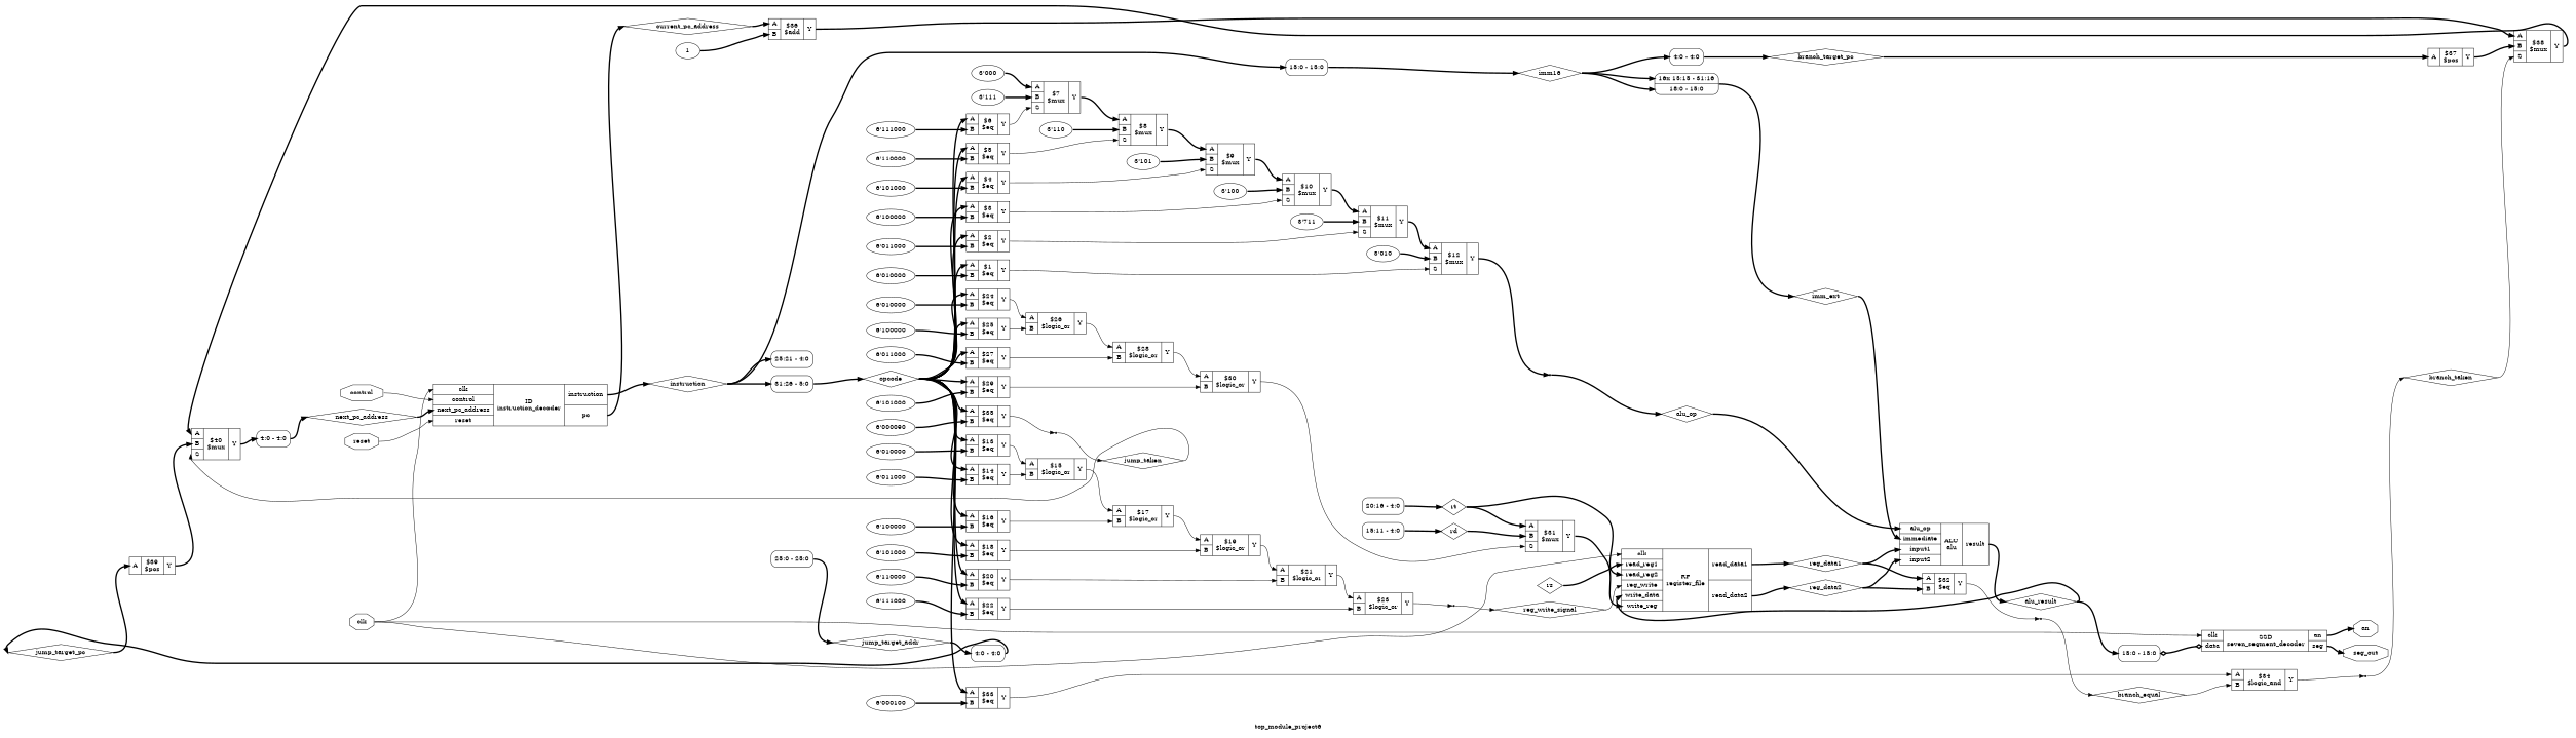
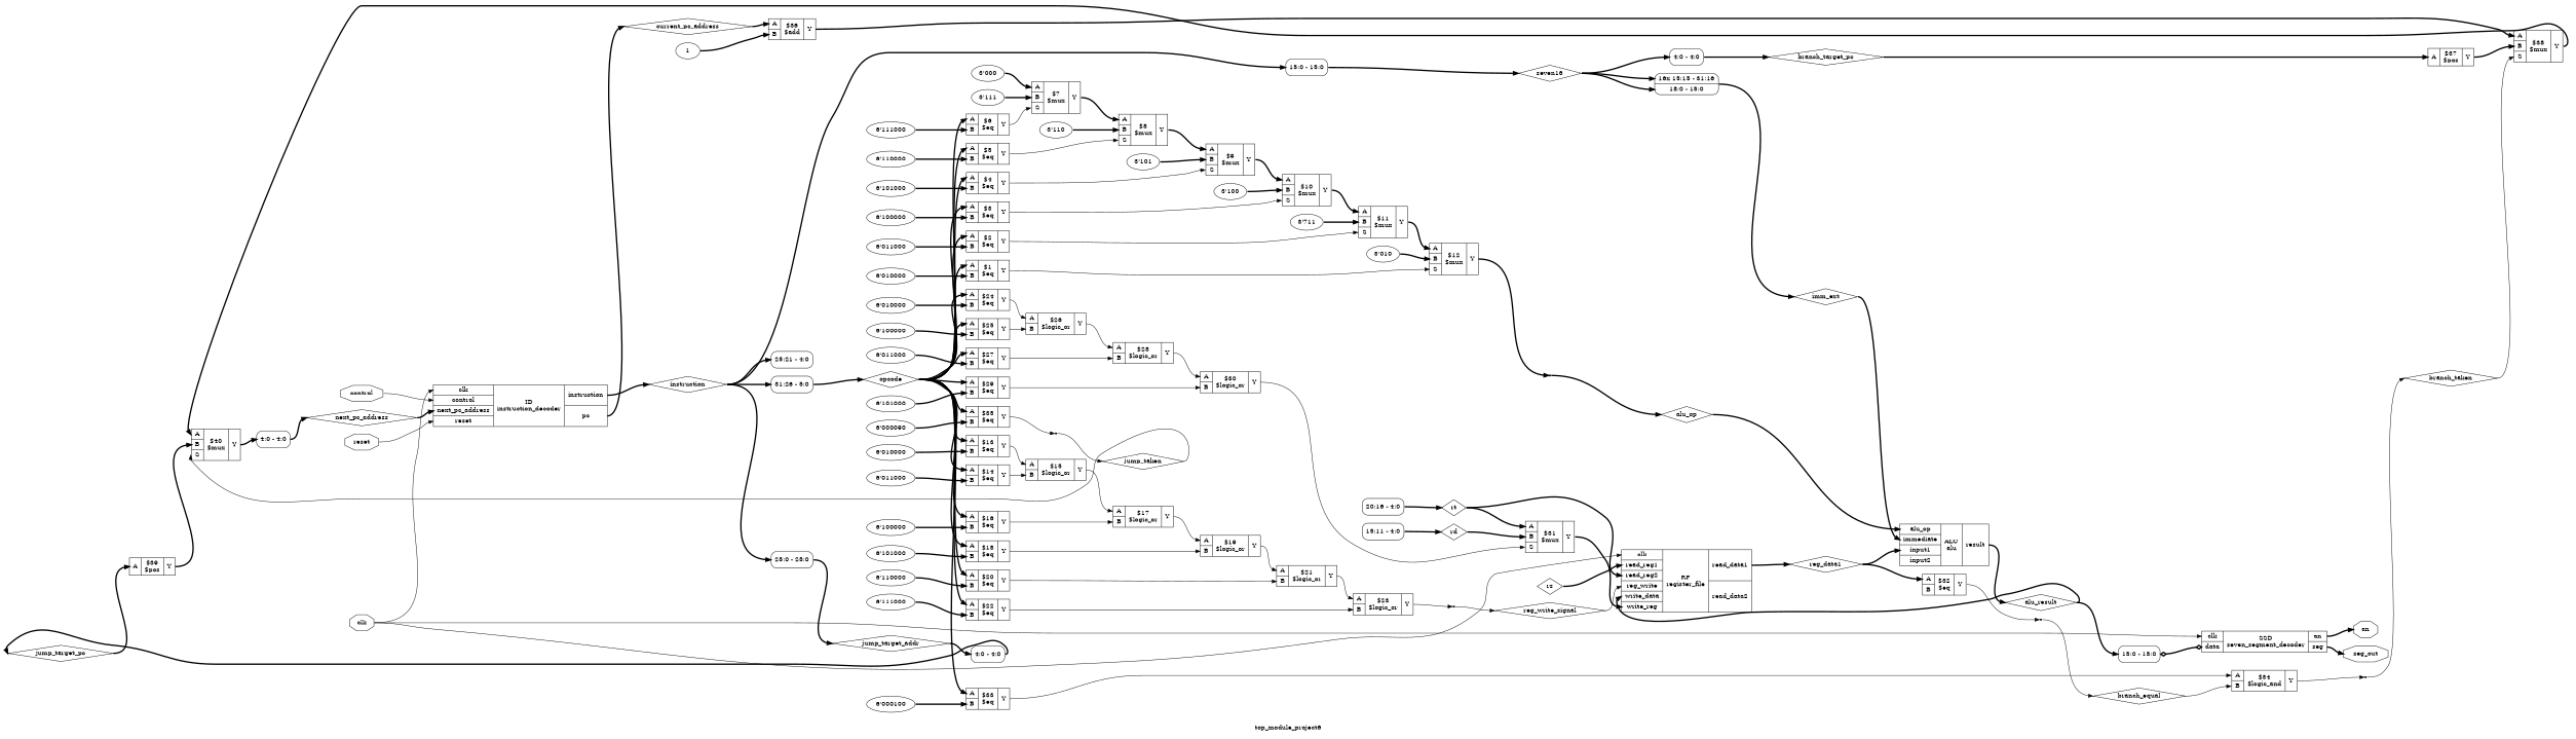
  digraph {
    label=top_module_project6
    rankdir=LR
    remincross=true
    node [shape=record]
    edge [color=black fontcolor=black headport="p69:w" style="setlinewidth(3)" tailport=e]
    n1 [color=black fontcolor=black label=jump_target_pc shape=diamond]
    n2 [label="{{<p69> A}|$39\n$pos|{<p72> Y}}"]
    n3 [label="{{<p69> A|<p70> B|<p71> S}|$40\n$mux|{<p72> Y}}"]
    n4 [color=black fontcolor=black label=branch_target_pc shape=diamond]
    n5 [label="{{<p69> A}|$37\n$pos|{<p72> Y}}"]
    n6 [label="{{<p69> A|<p70> B|<p71> S}|$38\n$mux|{<p72> Y}}"]
    n7 [color=black fontcolor=black label=jump_taken shape=diamond]
    n8 [color=black fontcolor=black label="<s0> 4:0 - 4:0 " style=rounded]
    n9 [color=black fontcolor=black label=branch_taken shape=diamond]
    n10 [color=black fontcolor=black label=branch_equal shape=diamond]
    n11 [label="{{<p69> A|<p70> B}|$34\n$logic_and|{<p72> Y}}"]
    x37 [shape=point]
    n13 [color=black fontcolor=black label=alu_result shape=diamond]
    n14 [color=black fontcolor=black label="<s0> 15:0 - 15:0 " style=rounded]
    n15 [label="{{<p65> clk|<p95> read_reg1|<p96> read_reg2|<p97> reg_write|<p98> write_data|<p99> write_reg}|RF\nregister_file|{<p100> read_data1|<p101> read_data2}}"]
    n16 [label="{{<p65> clk|<p66> data}|SSD\nseven_segment_decoder|{<p61> an|<p67> seg}}"]
-   n17 [color=black fontcolor=black label=reg_data2 shape=diamond]
    n18 [color=black fontcolor=black label=reg_data1 shape=diamond]
    n19 [color=black fontcolor=black label=reg_write_signal shape=diamond]
    n20 [color=black fontcolor=black label=alu_op shape=diamond]
    n21 [label="{{<p48> alu_op|<p82> immediate|<p83> input1|<p84> input2}|ALU\nalu|{<p85> result}}"]
    n22 [label="{{<p69> A|<p70> B}|$32\n$eq|{<p72> Y}}"]
    x36 [shape=point]
    n24 [color=black fontcolor=black label=imm_ext shape=diamond]
    n25 [color=black fontcolor=black label=jump_target_addr shape=diamond]
    n26 [color=black fontcolor=black label="<s0> 4:0 - 4:0 " style=rounded]
-   n27 [color=black fontcolor=black label=imm16 shape=diamond]
+   n27 [color=black fontcolor=black label=seven16 shape=diamond]
    n28 [color=black fontcolor=black label="<s16> 16x 15:15 - 31:16 |<s0> 18:0 - 15:0 " style=rounded]
    n29 [color=black fontcolor=black label="<s0> 4:0 - 4:0 " style=rounded]
    n30 [color=black fontcolor=black label=rd shape=diamond]
    n31 [label="{{<p69> A|<p70> B|<p71> S}|$31\n$mux|{<p72> Y}}"]
    n32 [color=black fontcolor=black label=rt shape=diamond]
    n33 [color=black fontcolor=black label=rs shape=diamond]
    n34 [color=black fontcolor=black label=opcode shape=diamond]
    n35 [label="{{<p69> A|<p70> B}|$35\n$eq|{<p72> Y}}"]
    n36 [label="{{<p69> A|<p70> B}|$33\n$eq|{<p72> Y}}"]
    n37 [label="{{<p69> A|<p70> B}|$29\n$eq|{<p72> Y}}"]
    n38 [label="{{<p69> A|<p70> B}|$27\n$eq|{<p72> Y}}"]
    n39 [label="{{<p69> A|<p70> B}|$25\n$eq|{<p72> Y}}"]
    n40 [label="{{<p69> A|<p70> B}|$24\n$eq|{<p72> Y}}"]
    n41 [label="{{<p69> A|<p70> B}|$22\n$eq|{<p72> Y}}"]
    n42 [label="{{<p69> A|<p70> B}|$20\n$eq|{<p72> Y}}"]
    n43 [label="{{<p69> A|<p70> B}|$18\n$eq|{<p72> Y}}"]
    n44 [label="{{<p69> A|<p70> B}|$16\n$eq|{<p72> Y}}"]
    n45 [label="{{<p69> A|<p70> B}|$14\n$eq|{<p72> Y}}"]
    n46 [label="{{<p69> A|<p70> B}|$13\n$eq|{<p72> Y}}"]
    n47 [label="{{<p69> A|<p70> B}|$6\n$eq|{<p72> Y}}"]
    n48 [label="{{<p69> A|<p70> B}|$5\n$eq|{<p72> Y}}"]
    n49 [label="{{<p69> A|<p70> B}|$4\n$eq|{<p72> Y}}"]
    n50 [label="{{<p69> A|<p70> B}|$3\n$eq|{<p72> Y}}"]
    n51 [label="{{<p69> A|<p70> B}|$2\n$eq|{<p72> Y}}"]
    n52 [label="{{<p69> A|<p70> B}|$1\n$eq|{<p72> Y}}"]
    x38 [shape=point]
    n54 [label="{{<p69> A|<p70> B}|$30\n$logic_or|{<p72> Y}}"]
    n55 [label="{{<p69> A|<p70> B}|$28\n$logic_or|{<p72> Y}}"]
    n56 [label="{{<p69> A|<p70> B}|$26\n$logic_or|{<p72> Y}}"]
    n57 [label="{{<p69> A|<p70> B}|$23\n$logic_or|{<p72> Y}}"]
    n58 [label="{{<p69> A|<p70> B}|$21\n$logic_or|{<p72> Y}}"]
    n59 [label="{{<p69> A|<p70> B}|$19\n$logic_or|{<p72> Y}}"]
    n60 [label="{{<p69> A|<p70> B}|$17\n$logic_or|{<p72> Y}}"]
    n61 [label="{{<p69> A|<p70> B}|$15\n$logic_or|{<p72> Y}}"]
    n62 [label="{{<p69> A|<p70> B|<p71> S}|$7\n$mux|{<p72> Y}}"]
    n63 [label="{{<p69> A|<p70> B|<p71> S}|$8\n$mux|{<p72> Y}}"]
    n64 [label="{{<p69> A|<p70> B|<p71> S}|$9\n$mux|{<p72> Y}}"]
    n65 [label="{{<p69> A|<p70> B|<p71> S}|$10\n$mux|{<p72> Y}}"]
    n66 [label="{{<p69> A|<p70> B|<p71> S}|$11\n$mux|{<p72> Y}}"]
    n67 [label="{{<p69> A|<p70> B|<p71> S}|$12\n$mux|{<p72> Y}}"]
    n68 [color=black fontcolor=black label=instruction shape=diamond]
    n69 [color=black fontcolor=black label="<s0> 31:26 - 5:0 " style=rounded]
    n70 [color=black fontcolor=black label="<s0> 25:21 - 4:0 " style=rounded]
    n71 [color=black fontcolor=black label="<s0> 15:0 - 15:0 " style=rounded]
    n72 [color=black fontcolor=black label="<s0> 25:0 - 25:0 " style=rounded]
    n73 [color=black fontcolor=black label="<s0> 20:16 - 4:0 " style=rounded]
    n74 [color=black fontcolor=black label="<s0> 15:11 - 4:0 " style=rounded]
    n75 [color=black fontcolor=black label=next_pc_address shape=diamond]
    n76 [label="{{<p65> clk|<p63> control|<p59> next_pc_address|<p64> reset}|ID\ninstruction_decoder|{<p58> instruction|<p126> pc}}"]
    n77 [color=black fontcolor=black label=current_pc_address shape=diamond]
    n78 [label="{{<p69> A|<p70> B}|$36\n$add|{<p72> Y}}"]
    n79 [color=black fontcolor=black label=an shape=octagon]
    n80 [color=black fontcolor=black label=seg_out shape=octagon]
    n81 [color=black fontcolor=black label=control shape=octagon]
    n82 [color=black fontcolor=black label=reset shape=octagon]
    n83 [color=black fontcolor=black label=clk shape=octagon]
    n84 [label=1 shape=""]
    n85 [label="6'000090" shape=""]
    n86 [label="6'000100" shape=""]
    n87 [label="6'101000" shape=""]
    n88 [label="6'011000" shape=""]
    n89 [label="6'100000" shape=""]
    n90 [label="6'010000" shape=""]
    x35 [shape=point]
    n92 [label="6'111000" shape=""]
    n93 [label="6'110000" shape=""]
    n94 [label="6'101000" shape=""]
    n95 [label="6'100000" shape=""]
    n96 [label="6'011000" shape=""]
    n97 [label="6'010000" shape=""]
    n98 [label="3'010" shape=""]
    x34 [shape=point]
    n100 [label="3'711" shape=""]
    n101 [label="3'100" shape=""]
    n102 [label="3'101" shape=""]
    n103 [label="3'110" shape=""]
    n104 [label="3'111" shape=""]
    n105 [label="3'000" shape=""]
    n106 [label="6'111000" shape=""]
    n107 [label="6'110000" shape=""]
    n108 [label="6'101000" shape=""]
    n109 [label="6'100000" shape=""]
    n110 [label="6'011000" shape=""]
    n111 [label="6'010000" shape=""]
    n1 -> n2
    n2 -> n3 [headport="p70:w" tailport="p72:e"]
    n3 -> n8 [headport="s0:w" tailport="p72:e"]
    n4 -> n5
    n5 -> n6 [headport="p70:w" tailport="p72:e"]
    n6 -> n3 [tailport="p72:e"]
    n7 -> n3 [headport="p71:w" style=""]
    n8 -> n75 [headport=w]
    n9 -> n6 [headport="p71:w" style=""]
    n10 -> n11 [headport="p70:w" style=""]
    n11 -> x37 [headport=w tailport="p72:e" style=""]
    x37 -> n9 [headport=w style=""]
    n13 -> n14 [headport="s0:w"]
    n13 -> n15 [headport="p98:w"]
    n14 -> n16 [arrowhead=odiamond arrowtail=odiamond dir=both headport="p66:w"]
-   n15 -> n17 [headport=w tailport="p101:e"]
    n15 -> n18 [headport=w tailport="p100:e"]
    n16 -> n79 [headport=w tailport="p61:e"]
    n16 -> n80 [headport=w tailport="p67:e"]
-   n17 -> n21 [headport="p84:w"]
-   n17 -> n22 [headport="p70:w"]
    n18 -> n21 [headport="p83:w"]
    n18 -> n22
    n19 -> n15 [headport="p97:w" style=""]
    n20 -> n21 [headport="p48:w"]
    n21 -> n13 [headport=w tailport="p85:e"]
    n22 -> x36 [headport=w tailport="p72:e" style=""]
    x36 -> n10 [headport=w style=""]
    n24 -> n21 [headport="p82:w"]
    n25 -> n26 [headport="s0:w"]
    n26 -> n1 [headport=w]
    n27 -> n28 [headport="s0:w"]
    n27 -> n28 [headport="s16:w"]
    n27 -> n29 [headport="s0:w"]
    n28 -> n24 [headport=w]
    n29 -> n4 [headport=w]
    n30 -> n31 [headport="p70:w"]
    n31 -> n15 [headport="p99:w" tailport="p72:e"]
    n32 -> n15 [headport="p96:w"]
    n32 -> n31
    n33 -> n15 [headport="p95:w"]
    n34 -> n35
    n34 -> n36
    n34 -> n37
    n34 -> n38
    n34 -> n39
    n34 -> n40
    n34 -> n41
    n34 -> n42
    n34 -> n43
    n34 -> n44
    n34 -> n45
    n34 -> n46
    n34 -> n47
    n34 -> n48
    n34 -> n49
    n34 -> n50
    n34 -> n51
    n34 -> n52
    n35 -> x38 [headport=w tailport="p72:e" style=""]
    n36 -> n11 [tailport="p72:e" style=""]
    n37 -> n54 [headport="p70:w" tailport="p72:e" style=""]
    n38 -> n55 [headport="p70:w" tailport="p72:e" style=""]
    n39 -> n56 [headport="p70:w" tailport="p72:e" style=""]
    n40 -> n56 [tailport="p72:e" style=""]
    n41 -> n57 [headport="p70:w" tailport="p72:e" style=""]
    n42 -> n58 [headport="p70:w" tailport="p72:e" style=""]
    n43 -> n59 [headport="p70:w" tailport="p72:e" style=""]
    n44 -> n60 [headport="p70:w" tailport="p72:e" style=""]
    n45 -> n61 [headport="p70:w" tailport="p72:e" style=""]
    n46 -> n61 [tailport="p72:e" style=""]
    n47 -> n62 [headport="p71:w" tailport="p72:e" style=""]
    n48 -> n63 [headport="p71:w" tailport="p72:e" style=""]
    n49 -> n64 [headport="p71:w" tailport="p72:e" style=""]
    n50 -> n65 [headport="p71:w" tailport="p72:e" style=""]
    n51 -> n66 [headport="p71:w" tailport="p72:e" style=""]
    n52 -> n67 [headport="p71:w" tailport="p72:e" style=""]
    x38 -> n7 [headport=w style=""]
    n54 -> n31 [headport="p71:w" tailport="p72:e" style=""]
    n55 -> n54 [tailport="p72:e" style=""]
    n56 -> n55 [tailport="p72:e" style=""]
    n57 -> x35 [headport=w tailport="p72:e" style=""]
    n58 -> n57 [tailport="p72:e" style=""]
    n59 -> n58 [tailport="p72:e" style=""]
    n60 -> n59 [tailport="p72:e" style=""]
    n61 -> n60 [tailport="p72:e" style=""]
    n62 -> n63 [tailport="p72:e"]
    n63 -> n64 [tailport="p72:e"]
    n64 -> n65 [tailport="p72:e"]
    n65 -> n66 [tailport="p72:e"]
    n66 -> n67 [tailport="p72:e"]
    n67 -> x34 [headport=w tailport="p72:e"]
    n68 -> n69 [headport="s0:w"]
    n68 -> n70 [headport="s0:w"]
    n68 -> n71 [headport="s0:w"]
+   n68 -> n72 [headport="s0:w"]
    n69 -> n34 [headport=w]
    n71 -> n27 [headport=w]
    n72 -> n25 [headport=w]
    n73 -> n32 [headport=w]
    n74 -> n30 [headport=w]
    n75 -> n76 [headport="p59:w"]
    n76 -> n68 [headport=w tailport="p58:e"]
    n76 -> n77 [headport=w tailport="p126:e"]
    n77 -> n78
    n78 -> n6 [tailport="p72:e"]
    n81 -> n76 [headport="p63:w" style=""]
    n82 -> n76 [headport="p64:w" style=""]
    n83 -> n15 [headport="p65:w" style=""]
    n83 -> n16 [headport="p65:w" style=""]
    n83 -> n76 [headport="p65:w" style=""]
    n84 -> n78 [headport="p70:w"]
    n85 -> n35 [headport="p70:w"]
    n86 -> n36 [headport="p70:w"]
    n87 -> n37 [headport="p70:w"]
    n88 -> n38 [headport="p70:w"]
    n89 -> n39 [headport="p70:w"]
    n90 -> n40 [headport="p70:w"]
    x35 -> n19 [headport=w style=""]
    n92 -> n41 [headport="p70:w"]
    n93 -> n42 [headport="p70:w"]
    n94 -> n43 [headport="p70:w"]
    n95 -> n44 [headport="p70:w"]
    n96 -> n45 [headport="p70:w"]
    n97 -> n46 [headport="p70:w"]
    n98 -> n67 [headport="p70:w"]
    x34 -> n20 [headport=w]
    n100 -> n66 [headport="p70:w"]
    n101 -> n65 [headport="p70:w"]
    n102 -> n64 [headport="p70:w"]
    n103 -> n63 [headport="p70:w"]
    n104 -> n62 [headport="p70:w"]
    n105 -> n62
    n106 -> n47 [headport="p70:w"]
    n107 -> n48 [headport="p70:w"]
    n108 -> n49 [headport="p70:w"]
    n109 -> n50 [headport="p70:w"]
    n110 -> n51 [headport="p70:w"]
    n111 -> n52 [headport="p70:w"]
  }
